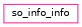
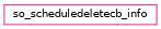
  digraph {
    rankdir=TB
-   n1 [color=deeppink fillcolor=white fontname=Helvetica fontsize=10 height=0.2 label=so_info_info shape=record style=filled width=0.4]
+   n1 [color=deeppink fillcolor=white fontname=Helvetica fontsize=10 height=0.2 label=so_scheduledeletecb_info shape=record style=filled width=0.4]
  }
